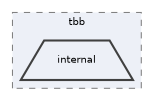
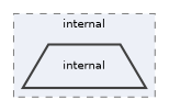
  digraph {
    compound=true
    n1 [color=grey25 fillcolor="#edf0f7" fontname=Helvetica fontsize=10 height=0.2 label=internal shape=trapezium style="filled,bold" width=0.4]
    subgraph cluster_1 {
      bgcolor="#edf0f7"
      fontname=Helvetica
      fontsize=10
-     label=tbb
+     label=internal
      pencolor=grey50
      style="filled,dashed"
      n1
    }
  }
